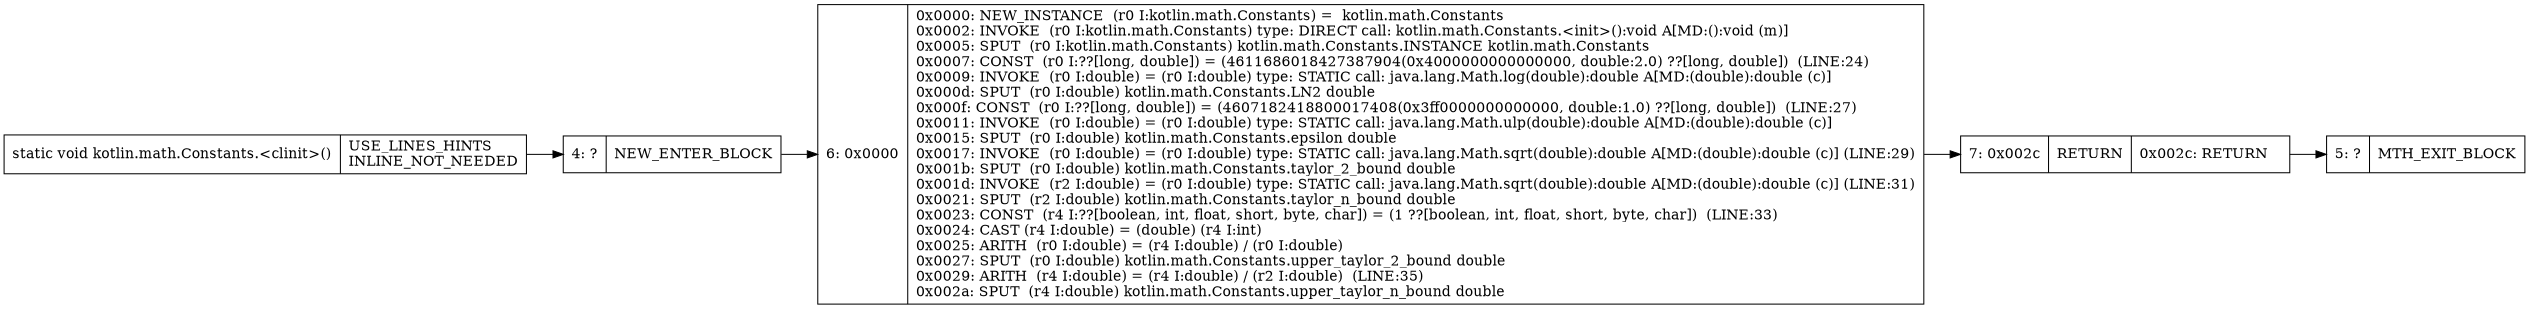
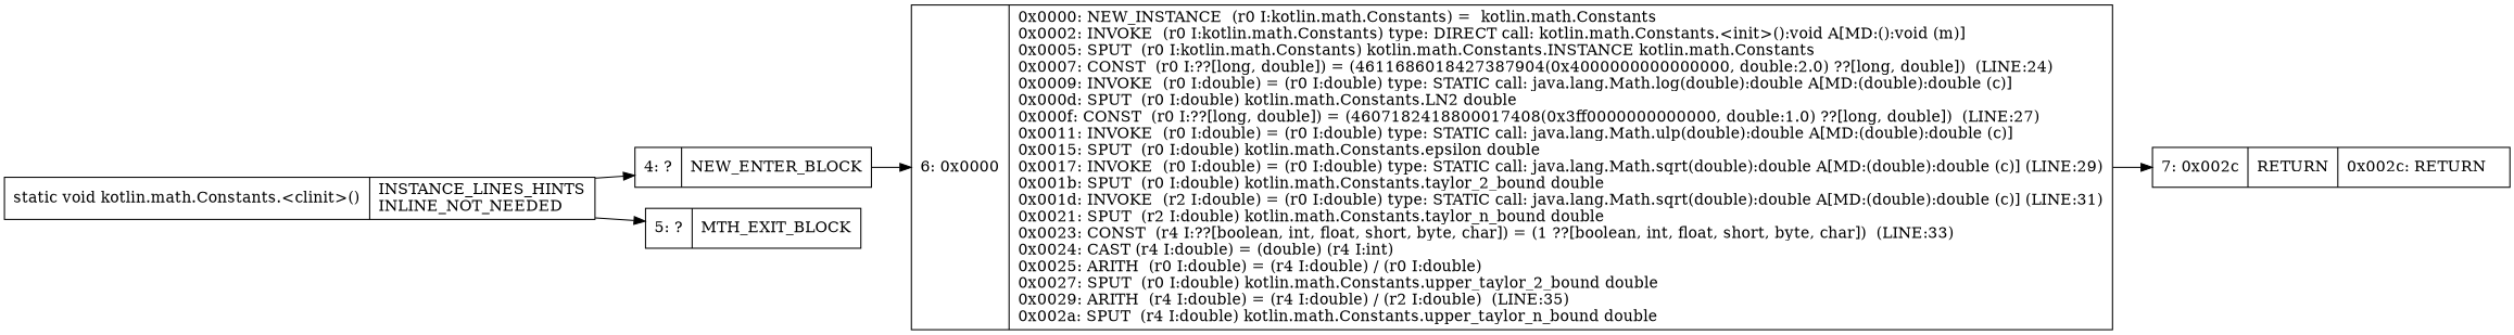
  digraph {
    rankdir=LR
    node [shape=record]
    n1 [label="{4\:\ ?|NEW_ENTER_BLOCK\l}"]
    n2 [label="{6\:\ 0x0000|0x0000: NEW_INSTANCE  (r0 I:kotlin.math.Constants) =  kotlin.math.Constants \l0x0002: INVOKE  (r0 I:kotlin.math.Constants) type: DIRECT call: kotlin.math.Constants.\<init\>():void A[MD:():void (m)]\l0x0005: SPUT  (r0 I:kotlin.math.Constants) kotlin.math.Constants.INSTANCE kotlin.math.Constants \l0x0007: CONST  (r0 I:??[long, double]) = (4611686018427387904(0x4000000000000000, double:2.0) ??[long, double])  (LINE:24)\l0x0009: INVOKE  (r0 I:double) = (r0 I:double) type: STATIC call: java.lang.Math.log(double):double A[MD:(double):double (c)]\l0x000d: SPUT  (r0 I:double) kotlin.math.Constants.LN2 double \l0x000f: CONST  (r0 I:??[long, double]) = (4607182418800017408(0x3ff0000000000000, double:1.0) ??[long, double])  (LINE:27)\l0x0011: INVOKE  (r0 I:double) = (r0 I:double) type: STATIC call: java.lang.Math.ulp(double):double A[MD:(double):double (c)]\l0x0015: SPUT  (r0 I:double) kotlin.math.Constants.epsilon double \l0x0017: INVOKE  (r0 I:double) = (r0 I:double) type: STATIC call: java.lang.Math.sqrt(double):double A[MD:(double):double (c)] (LINE:29)\l0x001b: SPUT  (r0 I:double) kotlin.math.Constants.taylor_2_bound double \l0x001d: INVOKE  (r2 I:double) = (r0 I:double) type: STATIC call: java.lang.Math.sqrt(double):double A[MD:(double):double (c)] (LINE:31)\l0x0021: SPUT  (r2 I:double) kotlin.math.Constants.taylor_n_bound double \l0x0023: CONST  (r4 I:??[boolean, int, float, short, byte, char]) = (1 ??[boolean, int, float, short, byte, char])  (LINE:33)\l0x0024: CAST (r4 I:double) = (double) (r4 I:int) \l0x0025: ARITH  (r0 I:double) = (r4 I:double) \/ (r0 I:double) \l0x0027: SPUT  (r0 I:double) kotlin.math.Constants.upper_taylor_2_bound double \l0x0029: ARITH  (r4 I:double) = (r4 I:double) \/ (r2 I:double)  (LINE:35)\l0x002a: SPUT  (r4 I:double) kotlin.math.Constants.upper_taylor_n_bound double \l}"]
    n3 [label="{7\:\ 0x002c|RETURN\l|0x002c: RETURN   \l}"]
    n4 [label="{5\:\ ?|MTH_EXIT_BLOCK\l}"]
-   n5 [label="{static void kotlin.math.Constants.\<clinit\>()  | USE_LINES_HINTS\lINLINE_NOT_NEEDED\l}"]
+   n5 [label="{static void kotlin.math.Constants.\<clinit\>()  | INSTANCE_LINES_HINTS\lINLINE_NOT_NEEDED\l}"]
    n1 -> n2
    n2 -> n3
-   n3 -> n4
+   n5 -> n4
    n5 -> n1
  }
